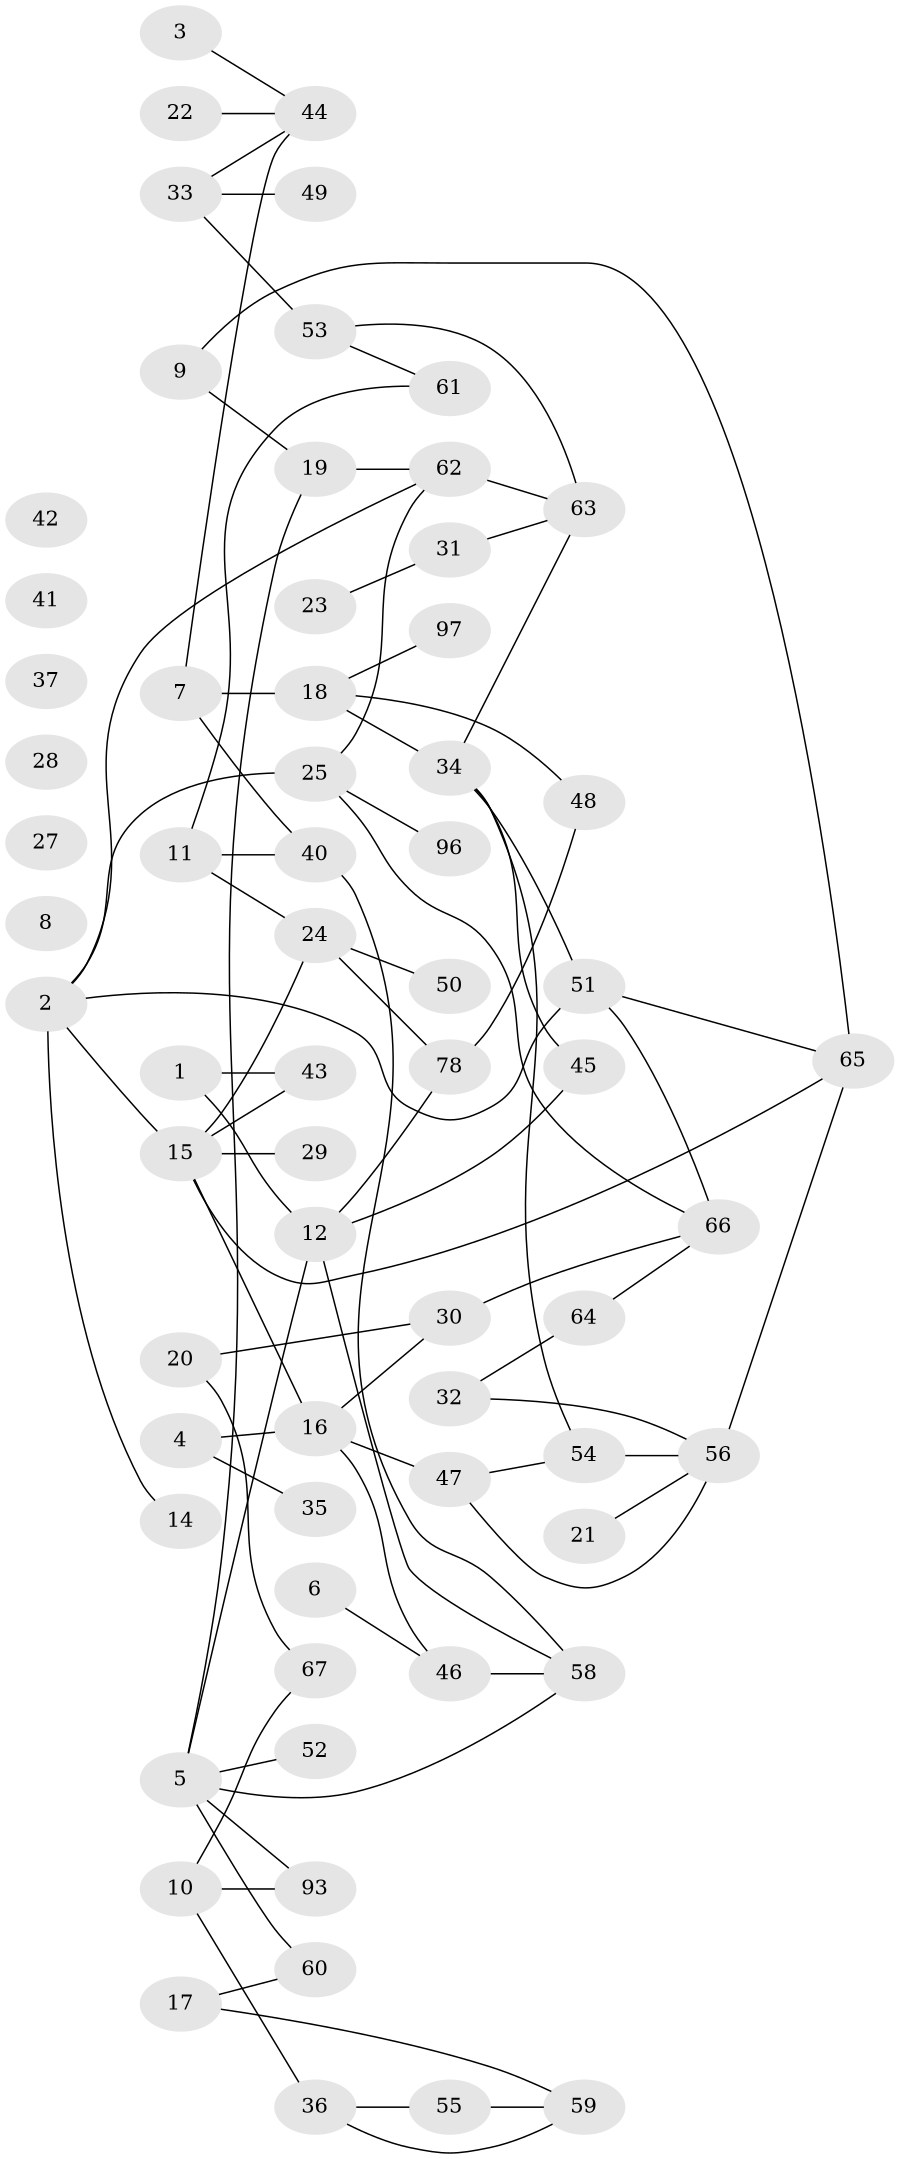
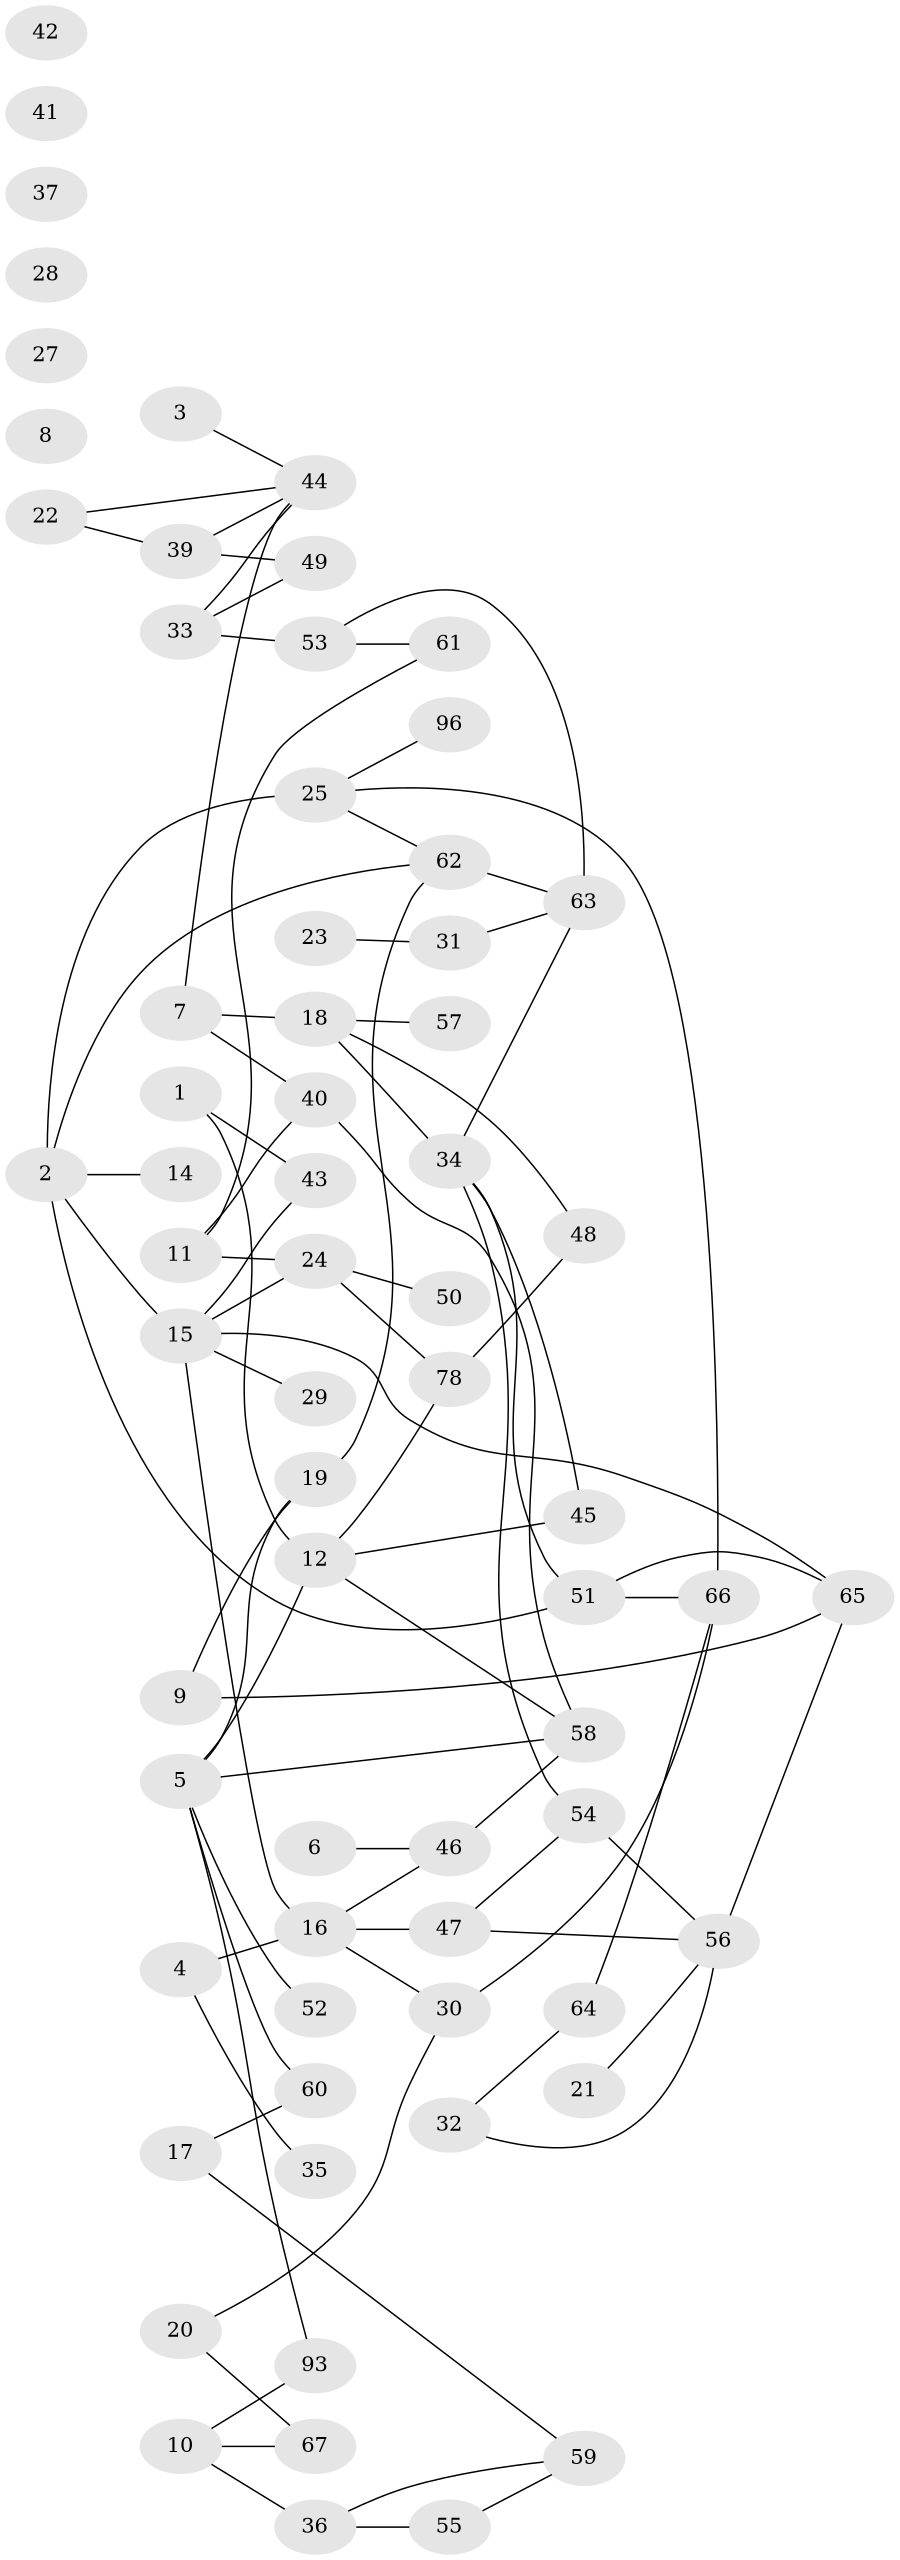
  graph {
    rankdir=LR
    node [color=gray90 style=filled]
    1
    12
    43
    58
    n5 [label=78]
    45
    2
    14
    15
    25
    51
    62
    16
    65
    24
    29
    n17 [label=96]
    66
    63
    3
    44
    4
    35
    46
    30
    47
    5
    n28 [label=93]
    19
    52
    60
    6
    7
    18
    40
    34
    48
-   57 [label=97]
+   57
    8
    9
    10
    36
    67
    59
    55
    11
    61
    50
    56
    54
    17
    20
    21
    22
+   39
    49
    23
    31
    27
    28
    32
    64
    33
    53
    37
    41
    42
    1 -- 12
    1 -- 43
    12 -- 58
    12 -- n5
    12 -- 45
    n5 -- 48
    2 -- 14
    2 -- 15
    2 -- 25
    2 -- 51
    2 -- 62
    15 -- 43
    15 -- 16
    15 -- 65
    15 -- 24
    15 -- 29
    25 -- 62
    25 -- n17
    25 -- 66
    51 -- 65
    51 -- 66
    62 -- 63
    16 -- 46
    16 -- 30
    16 -- 47
    24 -- n5
    24 -- 50
    3 -- 44
    4 -- 16
    4 -- 35
    46 -- 58
    30 -- 66
    47 -- 56
    47 -- 54
    5 -- 12
    5 -- 58
    5 -- n28
    5 -- 19
    5 -- 52
    5 -- 60
    19 -- 62
    6 -- 46
    7 -- 44
    7 -- 18
    7 -- 40
    18 -- 34
    18 -- 48
    18 -- 57
    40 -- 58
    34 -- 45
    34 -- 51
    34 -- 63
    34 -- 54
    9 -- 65
    9 -- 19
    10 -- n28
    10 -- 36
    10 -- 67
    36 -- 59
    36 -- 55
    55 -- 59
    11 -- 24
    11 -- 40
    11 -- 61
    56 -- 65
    54 -- 56
    17 -- 60
    17 -- 59
    20 -- 30
    20 -- 67
    21 -- 56
    22 -- 44
+   22 -- 39
+   39 -- 44
+   39 -- 49
    23 -- 31
    31 -- 63
    32 -- 56
    32 -- 64
    64 -- 66
    33 -- 44
    33 -- 49
    33 -- 53
    53 -- 63
    53 -- 61
  }
